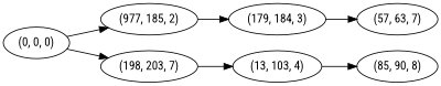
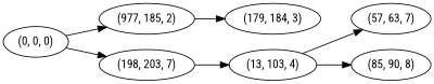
  digraph {
    fontname="Roboto Condensed"
    rankdir=LR
    node [fontname="Roboto Condensed"]
    edge [fontname="Roboto Condensed"]
    n1 [label="(977, 185, 2)"]
    "(0, 0, 0)"
    "(198, 203, 7)"
    "(13, 103, 4)"
    "(57, 63, 7)"
    "(85, 90, 8)"
    "(179, 184, 3)"
    n1 -> "(179, 184, 3)"
    "(0, 0, 0)" -> n1
    "(0, 0, 0)" -> "(198, 203, 7)"
    "(198, 203, 7)" -> "(13, 103, 4)"
-   "(179, 184, 3)" -> "(57, 63, 7)"
+   "(13, 103, 4)" -> "(57, 63, 7)"
    "(13, 103, 4)" -> "(85, 90, 8)"
  }
